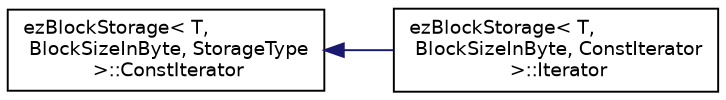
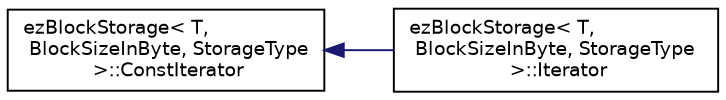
  digraph {
    rankdir=LR
    node [color=black fillcolor=white fontname=Helvetica fontsize=10 shape=record style=filled]
    n1 [height=0.2 label="ezBlockStorage\< T,\l BlockSizeInByte, StorageType\l \>::ConstIterator" width=0.4]
-   n2 [height=0.2 label="ezBlockStorage\< T,\l BlockSizeInByte, ConstIterator\l \>::Iterator" width=0.4]
+   n2 [height=0.2 label="ezBlockStorage\< T,\l BlockSizeInByte, StorageType\l \>::Iterator" width=0.4]
    n1 -> n2 [color=midnightblue dir=back fontname=Helvetica fontsize=10 labelfontname=Helvetica labelfontsize=10 style=solid]
  }
